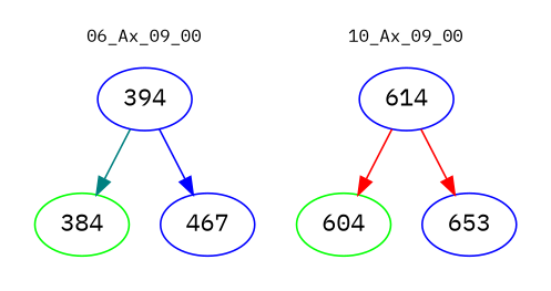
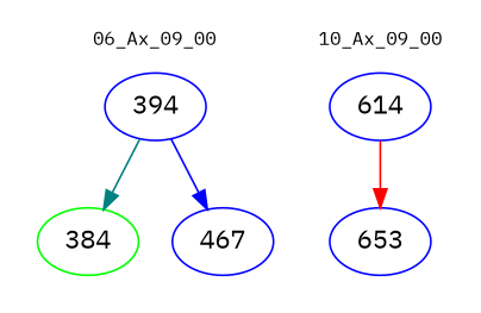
  digraph {
    fontname="IBM Plex Mono"
    node [color=blue fontname="IBM Plex Mono"]
    edge [color=red fontname="IBM Plex Mono"]
    n1 [label=394]
    n2 [color=green label=384]
    n3 [label=467]
    n4 [label=614]
-   n5 [color=green label=604]
    n6 [label=653]
    subgraph cluster_1 {
      color=white
      fontsize=10
      label="06_Ax_09_00"
      n1
      n2
      n3
    }
    subgraph cluster_2 {
      color=white
      fontsize=10
      label="10_Ax_09_00"
      n4
-     n5
      n6
    }
    n1 -> n2 [color=teal]
    n1 -> n3 [color=blue]
-   n4 -> n5
    n4 -> n6
  }
